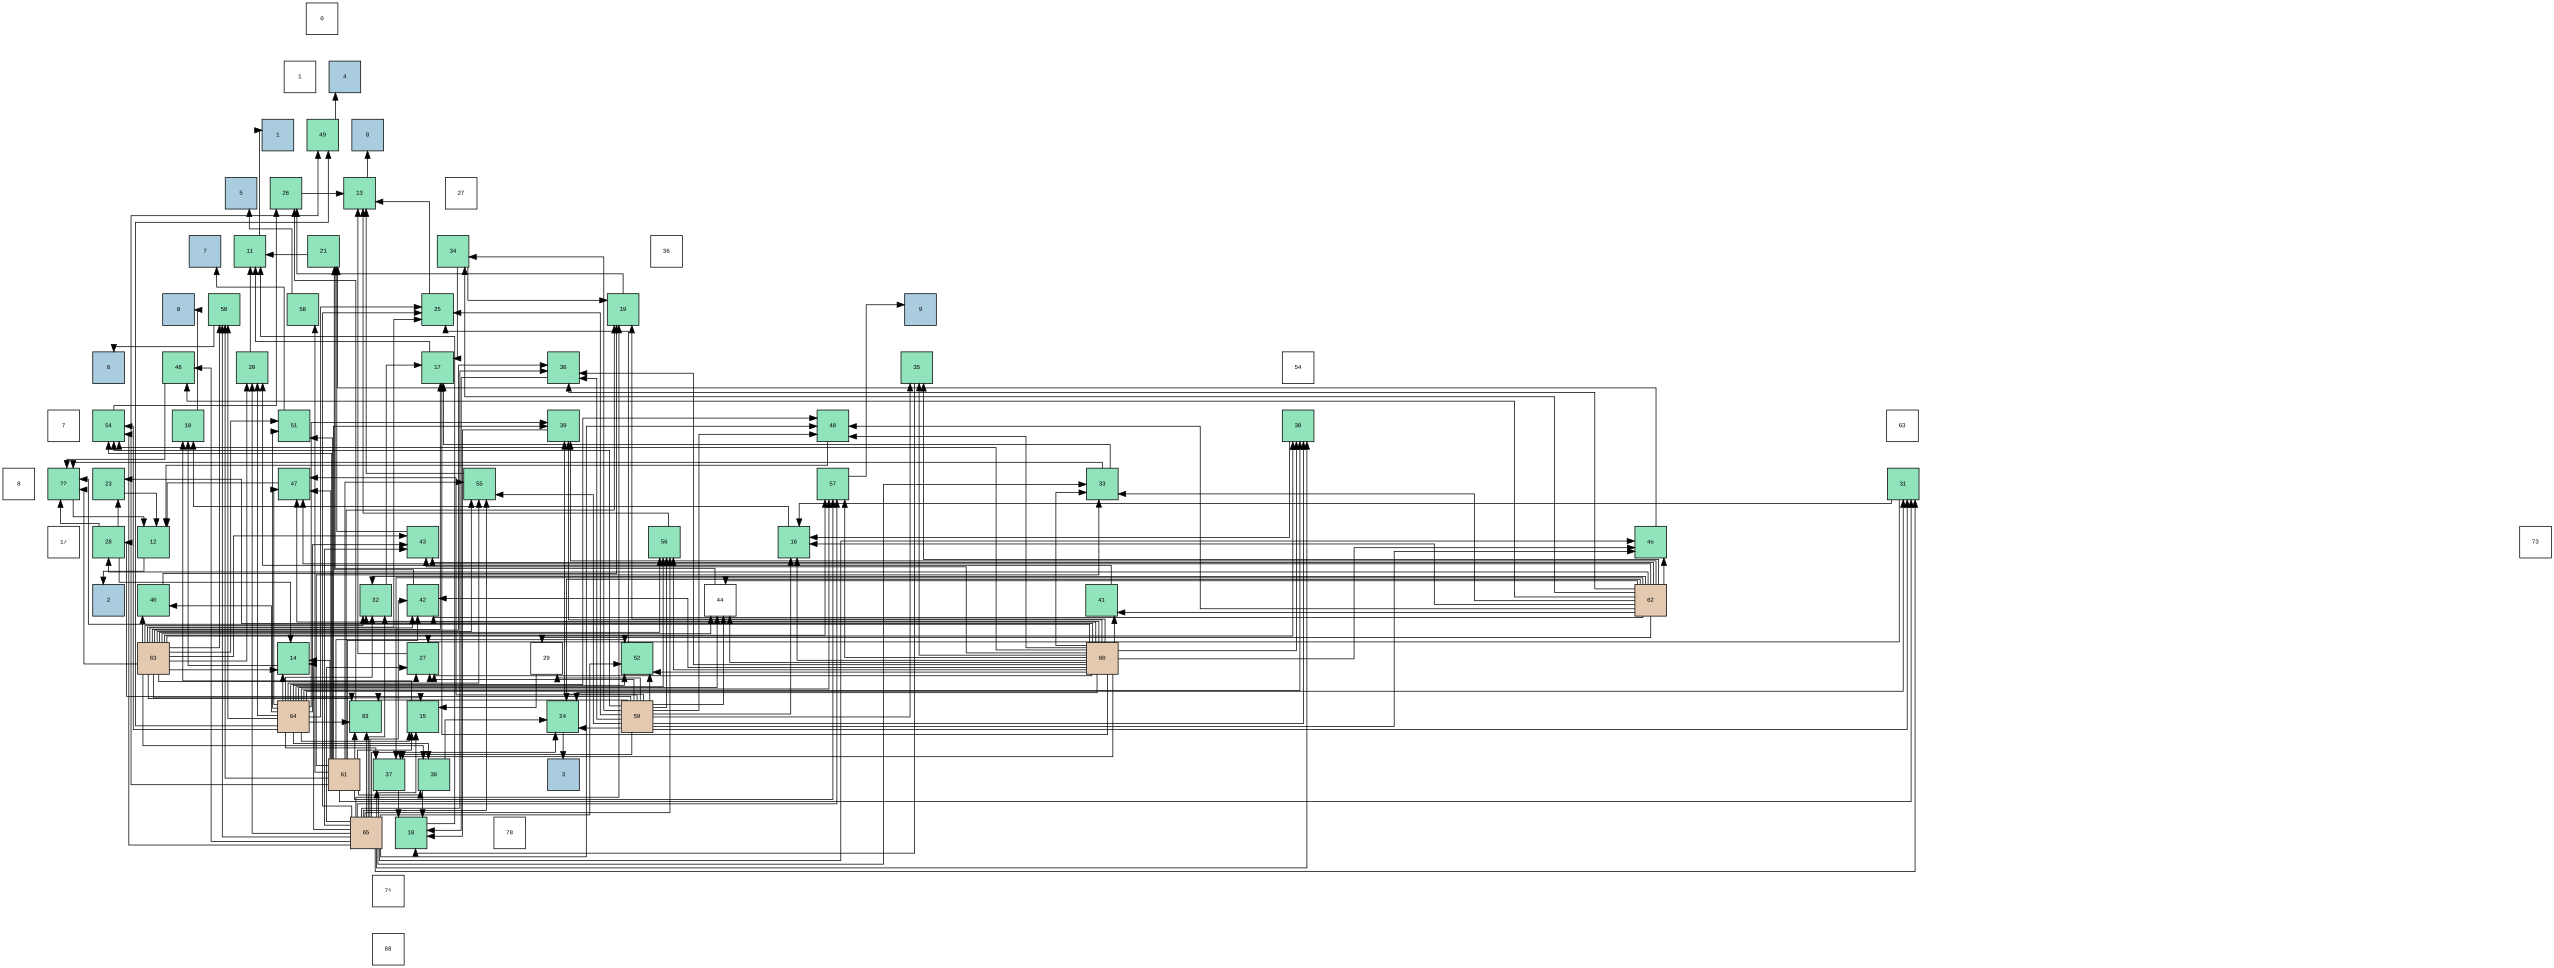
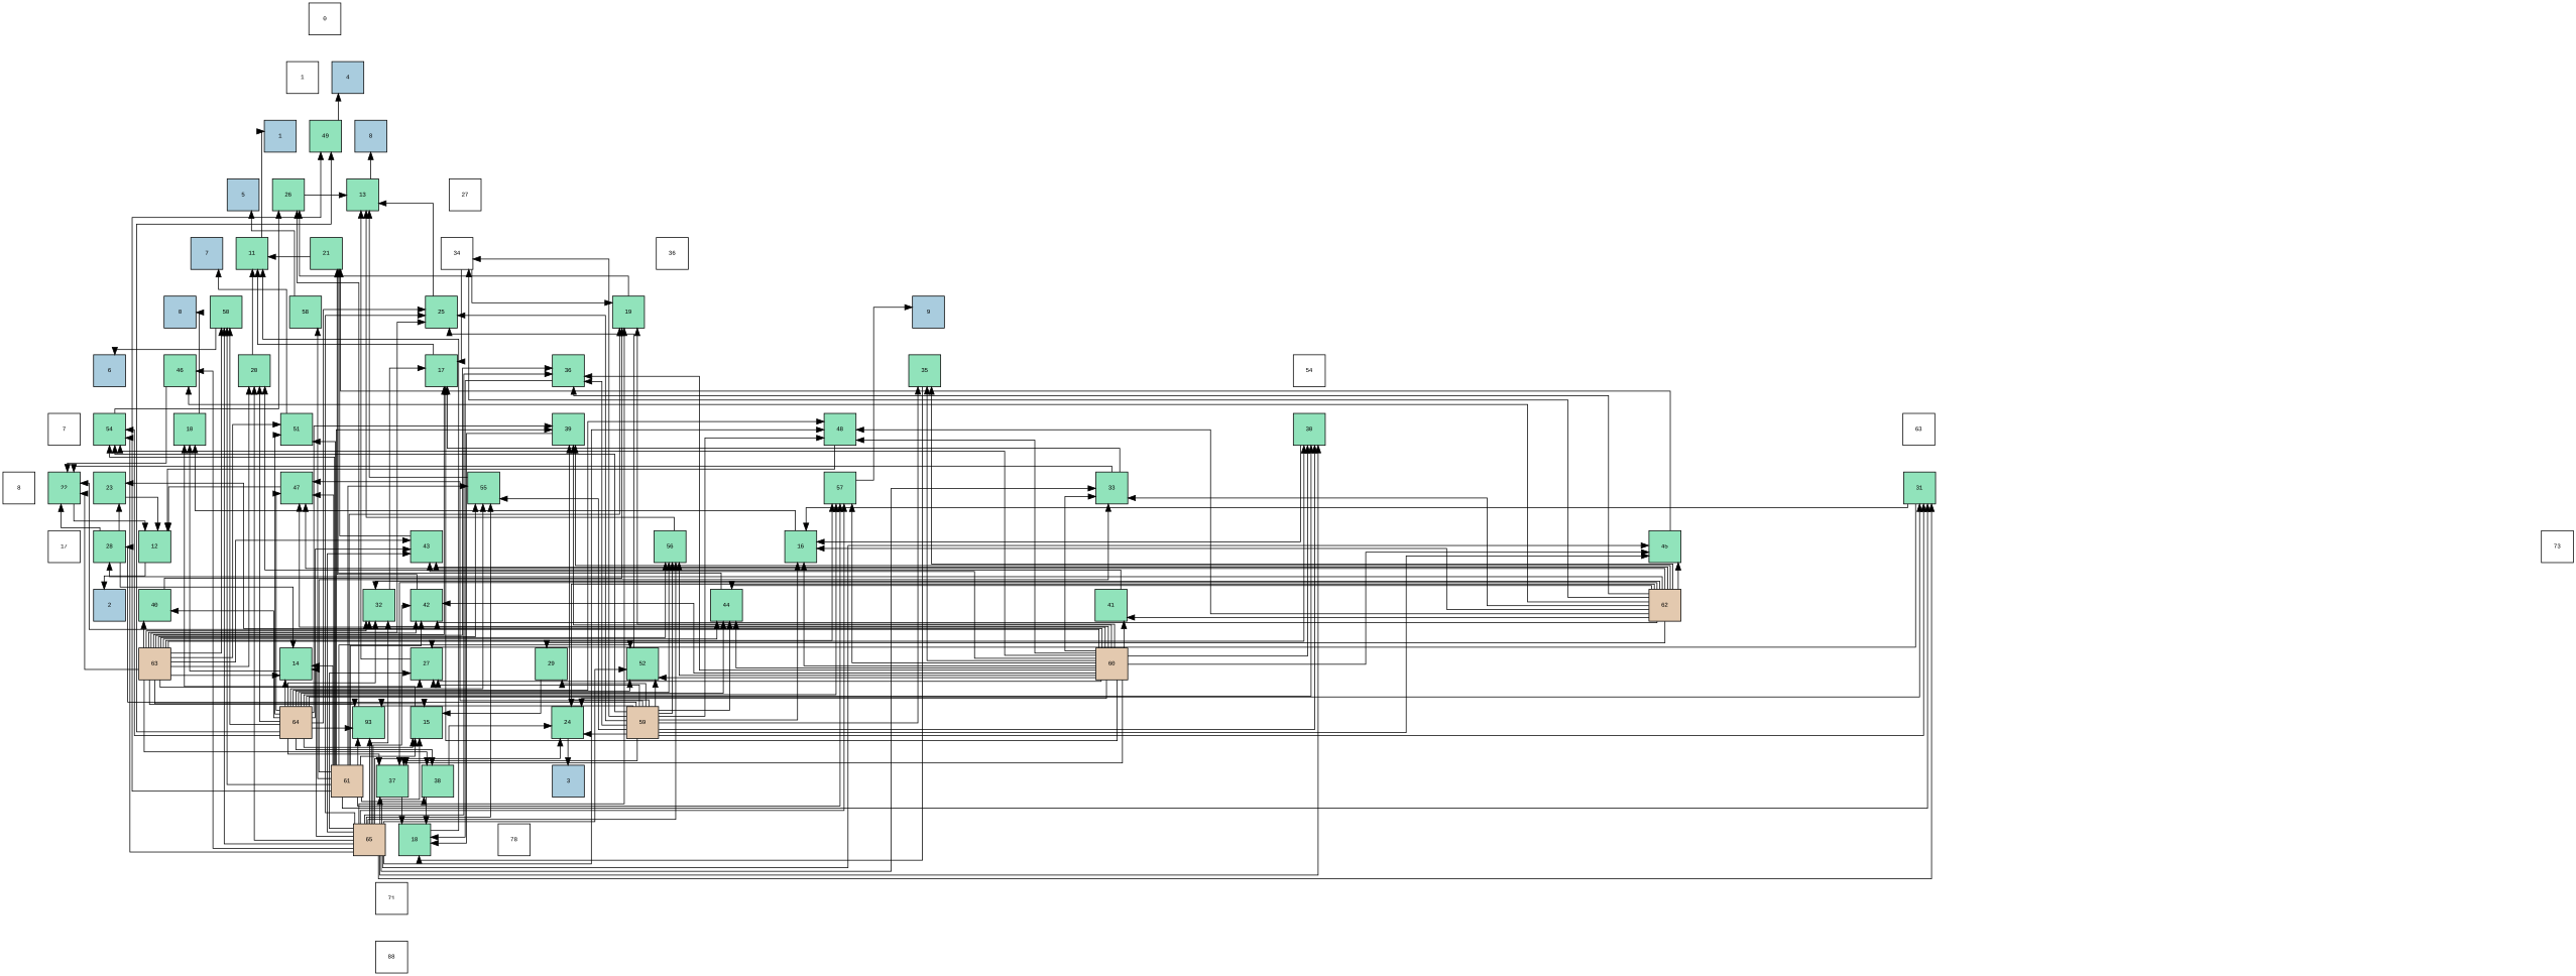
  digraph {
    fontname="Liberation Mono"
    rank=same
    rankdir=TB
    splines=ortho
    node [fillcolor="#91e3bb" fixedsize=true fontname="Liberation Mono" fontsize=8 shape=square style=filled]
    edge [constraint=false fontname="Liberation Mono" style=vis]
    n1 [fillcolor="#ffffff" label=0 width=0.6]
    n2 [fillcolor="#ffffff" label=1 width=0.6]
    n3 [fillcolor="#a9ccde" label=4 width=0.6]
    n4 [fillcolor="#a9ccde" label=1 width=0.6]
    n5 [label=49 width=0.6]
    n6 [fillcolor="#a9ccde" label=8 width=0.6]
    n7 [fillcolor="#a9ccde" label=5 width=0.6]
    n8 [label=26 width=0.6]
    n9 [label=13 width=0.6]
    n10 [fillcolor="#a9ccde" label=7 width=0.6]
    n11 [label=11 width=0.6]
    n12 [label=21 width=0.6]
    n13 [fillcolor="#a9ccde" label=0 width=0.6]
    n14 [label=50 width=0.6]
    n15 [label=58 width=0.6]
    n16 [fillcolor="#a9ccde" label=6 width=0.6]
    n17 [label=46 width=0.6]
    n18 [label=20 width=0.6]
    n19 [fillcolor="#ffffff" label=7 width=0.6]
    n20 [label=54 width=0.6]
    n21 [label=22 width=0.6]
    n22 [label=10 width=0.6]
    n23 [fillcolor="#ffffff" label=8 width=0.6]
    n24 [label=23 width=0.6]
    n25 [fillcolor="#ffffff" label=17 width=0.6]
    n26 [label=28 width=0.6]
    n27 [label=12 width=0.6]
    n28 [fillcolor="#a9ccde" label=2 width=0.6]
    n29 [fillcolor="#ffffff" label=27 width=0.6]
-   n30 [label=34 width=0.6]
+   n30 [fillcolor="#ffffff" label=34 width=0.6]
    n31 [label=25 width=0.6]
    n32 [label=17 width=0.6]
    n33 [label=51 width=0.6]
    n34 [label=47 width=0.6]
    n35 [label=40 width=0.6]
    n36 [label=14 width=0.6]
    n37 [label=32 width=0.6]
    n38 [fillcolor="#e3c9af" label=63 width=0.6]
    n39 [fillcolor="#ffffff" label=36 width=0.6]
    n40 [label=19 width=0.6]
    n41 [label=36 width=0.6]
    n42 [label=39 width=0.6]
    n43 [label=55 width=0.6]
    n44 [label=43 width=0.6]
    n45 [fillcolor="#e3c9af" label=64 width=0.6]
    n46 [label=93 width=0.6]
    n47 [label=57 width=0.6]
    n48 [label=56 width=0.6]
    n49 [label=42 width=0.6]
    n50 [label=27 width=0.6]
    n51 [label=30 width=0.6]
-   n52 [fillcolor="#ffffff" label=44 width=0.6]
+   n52 [label=44 width=0.6]
    n53 [label=15 width=0.6]
    n54 [label=38 width=0.6]
    n55 [fillcolor="#a9ccde" label=9 width=0.6]
    n56 [label=35 width=0.6]
    n57 [label=48 width=0.6]
    n58 [label=18 width=0.6]
    n59 [fillcolor="#e3c9af" label=61 width=0.6]
    n60 [label=37 width=0.6]
    n61 [label=31 width=0.6]
    n62 [label=52 width=0.6]
    n63 [label=16 width=0.6]
-   n64 [fillcolor="#ffffff" label=29 width=0.6]
+   n64 [label=29 width=0.6]
    n65 [label=33 width=0.6]
    n66 [label=24 width=0.6]
    n67 [fillcolor="#ffffff" label=78 width=0.6]
    n68 [fillcolor="#ffffff" label=54 width=0.6]
    n69 [fillcolor="#ffffff" label=71 width=0.6]
    n70 [fillcolor="#e3c9af" label=65 width=0.6]
    n71 [label=45 width=0.6]
    n72 [fillcolor="#ffffff" label=73 width=0.6]
    n73 [fillcolor="#e3c9af" label=59 width=0.6]
    n74 [fillcolor="#ffffff" label=63 width=0.6]
    n75 [label=41 width=0.6]
    n76 [fillcolor="#e3c9af" label=62 width=0.6]
    n77 [fillcolor="#e3c9af" label=60 width=0.6]
    n78 [fillcolor="#a9ccde" label=3 width=0.6]
    n79 [fillcolor="#ffffff" label=88 width=0.6]
    n1 -> n2 [constraint=true style=invis]
    n1 -> n3 [constraint=true style=invis]
    n2 -> n4 [constraint=true style=invis]
    n2 -> n5 [constraint=true style=invis]
    n3 -> n5 [constraint=true style=invis]
    n3 -> n6 [constraint=true style=invis]
    n4 -> n7 [constraint=true style=invis]
    n4 -> n8 [constraint=true style=invis]
    n5 -> n3
    n5 -> n8 [constraint=true style=invis]
    n5 -> n9 [constraint=true style=invis]
    n6 -> n9 [constraint=true style=invis]
    n6 -> n29 [constraint=true style=invis]
    n7 -> n10 [constraint=true style=invis]
    n7 -> n11 [constraint=true style=invis]
    n8 -> n9
    n8 -> n11 [constraint=true style=invis]
    n8 -> n12 [constraint=true style=invis]
    n9 -> n6
    n9 -> n12 [constraint=true style=invis]
    n9 -> n30 [constraint=true style=invis]
    n10 -> n13 [constraint=true style=invis]
    n10 -> n14 [constraint=true style=invis]
    n11 -> n4
    n11 -> n14 [constraint=true style=invis]
    n11 -> n15 [constraint=true style=invis]
    n12 -> n11
    n12 -> n15 [constraint=true style=invis]
    n12 -> n31 [constraint=true style=invis]
    n13 -> n16 [constraint=true style=invis]
    n13 -> n17 [constraint=true style=invis]
    n14 -> n16
    n14 -> n17 [constraint=true style=invis]
    n14 -> n18 [constraint=true style=invis]
    n15 -> n7
    n15 -> n18 [constraint=true style=invis]
    n15 -> n32 [constraint=true style=invis]
    n16 -> n19 [constraint=true style=invis]
    n16 -> n20 [constraint=true style=invis]
    n17 -> n20 [constraint=true style=invis]
    n17 -> n21
    n17 -> n22 [constraint=true style=invis]
    n18 -> n11
    n18 -> n22 [constraint=true style=invis]
    n18 -> n33 [constraint=true style=invis]
    n19 -> n21 [constraint=true style=invis]
    n19 -> n23 [constraint=true style=invis]
    n20 -> n8
    n20 -> n21 [constraint=true style=invis]
    n20 -> n24 [constraint=true style=invis]
    n21 -> n25 [constraint=true style=invis]
    n21 -> n26 [constraint=true style=invis]
    n21 -> n27
    n22 -> n13
    n22 -> n24 [constraint=true style=invis]
    n22 -> n34 [constraint=true style=invis]
    n23 -> n25 [constraint=true style=invis]
    n24 -> n26 [constraint=true style=invis]
    n24 -> n27
    n24 -> n27 [constraint=true style=invis]
    n25 -> n28 [constraint=true style=invis]
    n26 -> n21
    n26 -> n24
    n26 -> n28 [constraint=true style=invis]
    n26 -> n35 [constraint=true style=invis]
    n26 -> n36
    n27 -> n28
    n27 -> n35 [constraint=true style=invis]
    n27 -> n37 [constraint=true style=invis]
    n28 -> n38 [constraint=true style=invis]
    n29 -> n30 [constraint=true style=invis]
    n29 -> n39 [constraint=true style=invis]
    n30 -> n31 [constraint=true style=invis]
    n30 -> n32
    n30 -> n40
    n30 -> n40 [constraint=true style=invis]
    n31 -> n9
    n31 -> n32 [constraint=true style=invis]
    n31 -> n41 [constraint=true style=invis]
    n32 -> n11
    n32 -> n33 [constraint=true style=invis]
    n32 -> n42 [constraint=true style=invis]
    n33 -> n10
    n33 -> n34 [constraint=true style=invis]
    n33 -> n43 [constraint=true style=invis]
    n34 -> n27
    n34 -> n27 [constraint=true style=invis]
    n34 -> n44 [constraint=true style=invis]
    n35 -> n36 [constraint=true style=invis]
    n35 -> n38 [constraint=true style=invis]
    n35 -> n40
    n36 -> n22
    n36 -> n45 [constraint=true style=invis]
    n36 -> n46 [constraint=true style=invis]
    n37 -> n32
    n37 -> n36 [constraint=true style=invis]
    n37 -> n50 [constraint=true style=invis]
    n38 -> n14
    n38 -> n18
    n38 -> n21
    n38 -> n31
    n38 -> n32
    n38 -> n33
    n38 -> n35
    n38 -> n36
    n38 -> n37
    n38 -> n41
    n38 -> n43
    n38 -> n44
    n38 -> n45 [constraint=true style=invis]
    n38 -> n46
    n38 -> n47
    n38 -> n48
    n38 -> n49
    n38 -> n50
    n38 -> n51
    n38 -> n52
    n38 -> n53
    n38 -> n54
    n39 -> n40 [constraint=true style=invis]
    n39 -> n55 [constraint=true style=invis]
    n40 -> n8
    n40 -> n41 [constraint=true style=invis]
    n40 -> n56 [constraint=true style=invis]
    n41 -> n42 [constraint=true style=invis]
    n41 -> n57 [constraint=true style=invis]
    n41 -> n58
    n42 -> n43 [constraint=true style=invis]
    n42 -> n47 [constraint=true style=invis]
    n42 -> n58
    n43 -> n9
    n43 -> n44 [constraint=true style=invis]
    n43 -> n48 [constraint=true style=invis]
    n44 -> n12
    n44 -> n37 [constraint=true style=invis]
    n44 -> n49 [constraint=true style=invis]
    n45 -> n5
    n45 -> n14
    n45 -> n18
    n45 -> n20
    n45 -> n31
    n45 -> n33
    n45 -> n34
    n45 -> n35
    n45 -> n36
    n45 -> n37
    n45 -> n42
    n45 -> n43
    n45 -> n44
    n45 -> n46
    n45 -> n47
    n45 -> n48
    n45 -> n51
    n45 -> n52
    n45 -> n53
    n45 -> n54
    n45 -> n57
    n45 -> n59 [constraint=true style=invis]
    n45 -> n60
    n45 -> n61
    n45 -> n62
    n46 -> n8
    n46 -> n59 [constraint=true style=invis]
    n46 -> n60 [constraint=true style=invis]
    n47 -> n48 [constraint=true style=invis]
    n47 -> n55
    n47 -> n63 [constraint=true style=invis]
    n48 -> n9
    n48 -> n49 [constraint=true style=invis]
    n48 -> n52 [constraint=true style=invis]
    n49 -> n12
    n49 -> n50 [constraint=true style=invis]
    n49 -> n64 [constraint=true style=invis]
    n50 -> n9
    n50 -> n46 [constraint=true style=invis]
    n50 -> n53 [constraint=true style=invis]
    n51 -> n61 [constraint=true style=invis]
    n51 -> n63
    n51 -> n65 [constraint=true style=invis]
    n52 -> n12
    n52 -> n62 [constraint=true style=invis]
    n52 -> n64 [constraint=true style=invis]
    n53 -> n22
    n53 -> n54 [constraint=true style=invis]
    n53 -> n60 [constraint=true style=invis]
    n54 -> n58
    n54 -> n58 [constraint=true style=invis]
    n54 -> n66
    n54 -> n67 [constraint=true style=invis]
    n55 -> n56 [constraint=true style=invis]
    n55 -> n68 [constraint=true style=invis]
    n56 -> n51 [constraint=true style=invis]
    n56 -> n57 [constraint=true style=invis]
    n56 -> n58
    n57 -> n27
    n57 -> n47 [constraint=true style=invis]
    n57 -> n65 [constraint=true style=invis]
    n58 -> n11
    n58 -> n69 [constraint=true style=invis]
    n59 -> n5
    n59 -> n14
    n59 -> n15
    n59 -> n20
    n59 -> n33
    n59 -> n34
    n59 -> n36
    n59 -> n40
    n59 -> n42
    n59 -> n43
    n59 -> n46
    n59 -> n47
    n59 -> n49
    n59 -> n53
    n59 -> n54
    n59 -> n61
    n59 -> n62
    n59 -> n65
    n59 -> n70 [constraint=true style=invis]
    n60 -> n58
    n60 -> n58 [constraint=true style=invis]
    n60 -> n70 [constraint=true style=invis]
    n61 -> n50
    n61 -> n63
    n61 -> n71 [constraint=true style=invis]
    n61 -> n72 [constraint=true style=invis]
    n62 -> n31
    n62 -> n66 [constraint=true style=invis]
    n62 -> n73 [constraint=true style=invis]
    n63 -> n22
    n63 -> n52 [constraint=true style=invis]
    n63 -> n75 [constraint=true style=invis]
    n64 -> n53
    n64 -> n53 [constraint=true style=invis]
    n64 -> n66 [constraint=true style=invis]
    n65 -> n21
    n65 -> n32
    n65 -> n63 [constraint=true style=invis]
    n65 -> n71 [constraint=true style=invis]
    n66 -> n54 [constraint=true style=invis]
    n66 -> n78
    n66 -> n78 [constraint=true style=invis]
    n68 -> n51 [constraint=true style=invis]
    n68 -> n74 [constraint=true style=invis]
    n69 -> n79 [constraint=true style=invis]
    n70 -> n14
    n70 -> n17
    n70 -> n18
    n70 -> n20
    n70 -> n31
    n70 -> n36
    n70 -> n37
    n70 -> n40
    n70 -> n41
    n70 -> n43
    n70 -> n44
    n70 -> n46
    n70 -> n47
    n70 -> n48
    n70 -> n49
    n70 -> n50
    n70 -> n51
    n70 -> n53
    n70 -> n57
    n70 -> n60
    n70 -> n61
    n70 -> n62
    n70 -> n65
    n70 -> n66
    n70 -> n69 [constraint=true style=invis]
    n70 -> n71
    n71 -> n12
    n71 -> n75 [constraint=true style=invis]
    n71 -> n76 [constraint=true style=invis]
    n72 -> n76 [constraint=true style=invis]
    n73 -> n20
    n73 -> n26
    n73 -> n30
    n73 -> n31
    n73 -> n34
    n73 -> n41
    n73 -> n42
    n73 -> n43
    n73 -> n46
    n73 -> n48
    n73 -> n50
    n73 -> n51
    n73 -> n52
    n73 -> n56
    n73 -> n57
    n73 -> n60
    n73 -> n61
    n73 -> n62
    n73 -> n63
    n73 -> n64
    n73 -> n66
    n73 -> n71
    n73 -> n78 [constraint=true style=invis]
    n74 -> n61 [constraint=true style=invis]
    n75 -> n18
    n75 -> n62 [constraint=true style=invis]
    n75 -> n77 [constraint=true style=invis]
    n76 -> n17
    n76 -> n26
    n76 -> n30
    n76 -> n34
    n76 -> n37
    n76 -> n41
    n76 -> n42
    n76 -> n44
    n76 -> n49
    n76 -> n52
    n76 -> n56
    n76 -> n57
    n76 -> n60
    n76 -> n63
    n76 -> n64
    n76 -> n65
    n76 -> n66
    n76 -> n71
    n76 -> n75
    n76 -> n77 [constraint=true style=invis]
    n77 -> n20
    n77 -> n21
    n77 -> n24
    n77 -> n32
    n77 -> n34
    n77 -> n37
    n77 -> n40
    n77 -> n41
    n77 -> n42
    n77 -> n44
    n77 -> n47
    n77 -> n48
    n77 -> n49
    n77 -> n50
    n77 -> n51
    n77 -> n52
    n77 -> n56
    n77 -> n57
    n77 -> n60
    n77 -> n62
    n77 -> n63
    n77 -> n65
    n77 -> n66
    n77 -> n71
    n77 -> n73 [constraint=true style=invis]
    n77 -> n75
    n78 -> n67 [constraint=true style=invis]
  }
